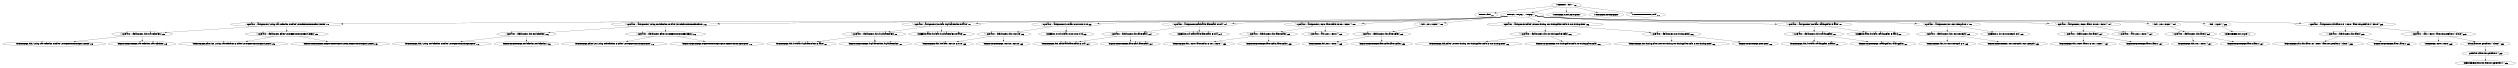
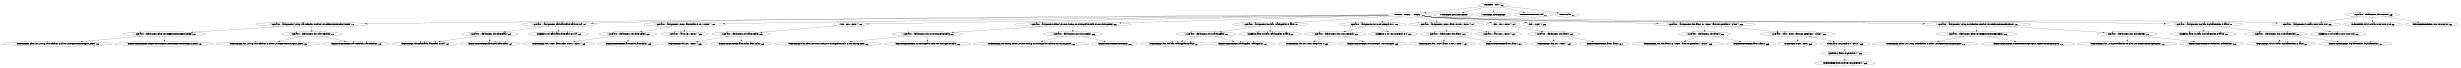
  digraph {
    n1 [label=<(METHOD,&lt;init&gt;)<SUB>207</SUB>>]
    n2 [label=<(PARAM,this)<SUB>207</SUB>>]
    n3 [label=<(BLOCK,&lt;empty&gt;,&lt;empty&gt;)<SUB>207</SUB>>]
    n4 [label=<(MODIFIER,CONSTRUCTOR)>]
    n5 [label=<(MODIFIER,PROTECTED)>]
    n6 [label=<(METHOD_RETURN,void)<SUB>210</SUB>>]
    n7 [label=<(&lt;operator&gt;.assignment,String startOfToken = FilterSet.DEFAULT_TOKEN_START)<SUB>175</SUB>>]
    n8 [label=<(&lt;operator&gt;.assignment,String endOfToken = FilterSet.DEFAULT_TOKEN_END)<SUB>176</SUB>>]
    n9 [label=<(&lt;operator&gt;.assignment,boolean duplicateToken = false)<SUB>181</SUB>>]
    n10 [label=<(&lt;operator&gt;.assignment,boolean recurse = true)<SUB>183</SUB>>]
    n11 [label=<(&lt;operator&gt;.assignment,Hashtable filterHash = null)<SUB>184</SUB>>]
    n12 [label=<(&lt;operator&gt;.assignment,Vector filtersFiles = new Vector())<SUB>185</SUB>>]
    n13 [label=<(&lt;init&gt;,new Vector())<SUB>185</SUB>>]
    n14 [label=<(&lt;operator&gt;.assignment,FilterSet$OnMissing onMissingFiltersFile = OnMissing.FAIL)<SUB>186</SUB>>]
    n15 [label=<(&lt;operator&gt;.assignment,boolean readingFiles = false)<SUB>187</SUB>>]
    n16 [label=<(&lt;operator&gt;.assignment,int recurseDepth = 0)<SUB>189</SUB>>]
    n17 [label=<(&lt;operator&gt;.assignment,Vector filters = new Vector())<SUB>194</SUB>>]
    n18 [label=<(&lt;init&gt;,new Vector())<SUB>194</SUB>>]
    n19 [label=<(&lt;init&gt;,super();)<SUB>208</SUB>>]
    n20 [label=<(&lt;operator&gt;.assignment,this.filters = (Vector) filterset.getFilters().clone())<SUB>209</SUB>>]
    n21 [label=<(&lt;operator&gt;.fieldAccess,this.startOfToken)<SUB>175</SUB>>]
    n22 [label=<(&lt;operator&gt;.fieldAccess,FilterSet.DEFAULT_TOKEN_START)<SUB>175</SUB>>]
    n23 [label=<(&lt;operator&gt;.fieldAccess,this.endOfToken)<SUB>176</SUB>>]
    n24 [label=<(&lt;operator&gt;.fieldAccess,FilterSet.DEFAULT_TOKEN_END)<SUB>176</SUB>>]
    n25 [label=<(&lt;operator&gt;.fieldAccess,this.duplicateToken)<SUB>181</SUB>>]
    n26 [label=<(LITERAL,false,boolean duplicateToken = false)<SUB>181</SUB>>]
    n27 [label=<(&lt;operator&gt;.fieldAccess,this.recurse)<SUB>183</SUB>>]
    n28 [label=<(LITERAL,true,boolean recurse = true)<SUB>183</SUB>>]
    n29 [label=<(&lt;operator&gt;.fieldAccess,this.filterHash)<SUB>184</SUB>>]
    n30 [label=<(LITERAL,null,Hashtable filterHash = null)<SUB>184</SUB>>]
    n31 [label=<(&lt;operator&gt;.fieldAccess,this.filtersFiles)<SUB>185</SUB>>]
    n32 [label=<(&lt;operator&gt;.alloc,new Vector())<SUB>185</SUB>>]
    n33 [label=<(&lt;operator&gt;.fieldAccess,this.filtersFiles)<SUB>185</SUB>>]
    n34 [label=<(&lt;operator&gt;.fieldAccess,this.onMissingFiltersFile)<SUB>186</SUB>>]
    n35 [label=<(&lt;operator&gt;.fieldAccess,OnMissing.FAIL)<SUB>186</SUB>>]
    n36 [label=<(&lt;operator&gt;.fieldAccess,this.readingFiles)<SUB>187</SUB>>]
    n37 [label=<(LITERAL,false,boolean readingFiles = false)<SUB>187</SUB>>]
    n38 [label=<(&lt;operator&gt;.fieldAccess,this.recurseDepth)<SUB>189</SUB>>]
    n39 [label=<(LITERAL,0,int recurseDepth = 0)<SUB>189</SUB>>]
    n40 [label=<(&lt;operator&gt;.fieldAccess,this.filters)<SUB>194</SUB>>]
    n41 [label=<(&lt;operator&gt;.alloc,new Vector())<SUB>194</SUB>>]
    n42 [label=<(&lt;operator&gt;.fieldAccess,this.filters)<SUB>194</SUB>>]
-   n43 [label=<(IDENTIFIER,this,super();)>]
    n44 [label=<(&lt;operator&gt;.fieldAccess,this.filters)<SUB>209</SUB>>]
    n45 [label=<(&lt;operator&gt;.cast,(Vector) filterset.getFilters().clone())<SUB>209</SUB>>]
    n46 [label=<(IDENTIFIER,this,String startOfToken = FilterSet.DEFAULT_TOKEN_START)<SUB>175</SUB>>]
    n47 [label=<(FIELD_IDENTIFIER,startOfToken,startOfToken)<SUB>175</SUB>>]
    n48 [label=<(IDENTIFIER,FilterSet,String startOfToken = FilterSet.DEFAULT_TOKEN_START)<SUB>175</SUB>>]
    n49 [label=<(FIELD_IDENTIFIER,DEFAULT_TOKEN_START,DEFAULT_TOKEN_START)<SUB>175</SUB>>]
    n50 [label=<(IDENTIFIER,this,String endOfToken = FilterSet.DEFAULT_TOKEN_END)<SUB>176</SUB>>]
    n51 [label=<(FIELD_IDENTIFIER,endOfToken,endOfToken)<SUB>476</SUB>>]
    n52 [label=<(IDENTIFIER,FilterSet,String endOfToken = FilterSet.DEFAULT_TOKEN_END)<SUB>176</SUB>>]
    n53 [label=<(FIELD_IDENTIFIER,DEFAULT_TOKEN_END,DEFAULT_TOKEN_END)<SUB>176</SUB>>]
    n54 [label=<(IDENTIFIER,this,boolean duplicateToken = false)<SUB>181</SUB>>]
    n55 [label=<(FIELD_IDENTIFIER,duplicateToken,duplicateToken)<SUB>181</SUB>>]
    n56 [label=<(IDENTIFIER,this,boolean recurse = true)<SUB>183</SUB>>]
    n57 [label=<(FIELD_IDENTIFIER,recurse,recurse)<SUB>183</SUB>>]
    n58 [label=<(IDENTIFIER,this,Hashtable filterHash = null)<SUB>184</SUB>>]
    n59 [label=<(FIELD_IDENTIFIER,filterHash,filterHash)<SUB>184</SUB>>]
    n60 [label=<(IDENTIFIER,this,Vector filtersFiles = new Vector())<SUB>185</SUB>>]
    n61 [label=<(FIELD_IDENTIFIER,filtersFiles,filtersFiles)<SUB>185</SUB>>]
    n62 [label=<(IDENTIFIER,this,new Vector())<SUB>185</SUB>>]
    n63 [label=<(FIELD_IDENTIFIER,filtersFiles,filtersFiles)<SUB>185</SUB>>]
    n64 [label=<(IDENTIFIER,this,FilterSet$OnMissing onMissingFiltersFile = OnMissing.FAIL)<SUB>186</SUB>>]
    n65 [label=<(FIELD_IDENTIFIER,onMissingFiltersFile,onMissingFiltersFile)<SUB>186</SUB>>]
    n66 [label=<(IDENTIFIER,OnMissing,FilterSet$OnMissing onMissingFiltersFile = OnMissing.FAIL)<SUB>186</SUB>>]
    n67 [label=<(FIELD_IDENTIFIER,FAIL,FAIL)<SUB>186</SUB>>]
    n68 [label=<(IDENTIFIER,this,boolean readingFiles = false)<SUB>187</SUB>>]
    n69 [label=<(FIELD_IDENTIFIER,readingFiles,readingFiles)<SUB>187</SUB>>]
    n70 [label=<(IDENTIFIER,this,int recurseDepth = 0)<SUB>189</SUB>>]
    n71 [label=<(FIELD_IDENTIFIER,recurseDepth,recurseDepth)<SUB>189</SUB>>]
    n72 [label=<(IDENTIFIER,this,Vector filters = new Vector())<SUB>194</SUB>>]
    n73 [label=<(FIELD_IDENTIFIER,filters,filters)<SUB>194</SUB>>]
    n74 [label=<(IDENTIFIER,this,new Vector())<SUB>194</SUB>>]
    n75 [label=<(FIELD_IDENTIFIER,filters,filters)<SUB>194</SUB>>]
    n76 [label=<(IDENTIFIER,this,this.filters = (Vector) filterset.getFilters().clone())<SUB>209</SUB>>]
    n77 [label=<(FIELD_IDENTIFIER,filters,filters)<SUB>209</SUB>>]
    n78 [label=<(TYPE_REF,Vector,Vector)<SUB>209</SUB>>]
    n79 [label=<(clone,filterset.getFilters().clone())<SUB>209</SUB>>]
    n80 [label=<(getFilters,filterset.getFilters())<SUB>209</SUB>>]
    n81 [label=<(IDENTIFIER,filterset,filterset.getFilters())<SUB>209</SUB>>]
    n1 -> n2
    n1 -> n3
    n1 -> n4
    n1 -> n5
    n1 -> n6
    n3 -> n7
    n3 -> n8
    n3 -> n9
    n3 -> n10
    n3 -> n11
    n3 -> n12
    n3 -> n13
    n3 -> n14
    n3 -> n15
    n3 -> n16
    n3 -> n17
    n3 -> n18
    n3 -> n19
    n3 -> n20
    n7 -> n21
    n7 -> n22
    n8 -> n23
    n8 -> n24
    n9 -> n25
    n9 -> n26
-   n10 -> n27
+   n27 -> n10
    n10 -> n28
    n11 -> n29
    n11 -> n30
    n12 -> n31
    n12 -> n32
    n13 -> n33
    n14 -> n34
    n14 -> n35
    n15 -> n36
    n15 -> n37
    n16 -> n38
    n16 -> n39
    n17 -> n40
    n17 -> n41
    n18 -> n42
-   n19 -> n43
    n20 -> n44
    n20 -> n45
    n21 -> n46
    n21 -> n47
    n22 -> n48
    n22 -> n49
    n23 -> n50
    n23 -> n51
    n24 -> n52
    n24 -> n53
    n25 -> n54
    n25 -> n55
    n27 -> n56
    n27 -> n57
    n29 -> n58
    n29 -> n59
    n31 -> n60
    n31 -> n61
    n33 -> n62
    n33 -> n63
    n34 -> n64
    n34 -> n65
    n35 -> n66
    n35 -> n67
    n36 -> n68
    n36 -> n69
    n38 -> n70
    n38 -> n71
    n40 -> n72
    n40 -> n73
    n42 -> n74
    n42 -> n75
    n44 -> n76
    n44 -> n77
    n45 -> n78
    n45 -> n79
    n79 -> n80
    n80 -> n81
  }
